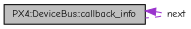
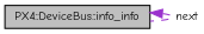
  digraph {
    fontname="Comic Neue"
-   n1 [color=black fillcolor=grey75 fontcolor=black fontname="Comic Neue" fontsize=10 height=0.2 label="PX4::DeviceBus::callback_info" shape=record style=filled width=0.4]
+   n1 [color=black fillcolor=grey75 fontcolor=black fontname="Comic Neue" fontsize=10 height=0.2 label="PX4::DeviceBus::info_info" shape=record style=filled width=0.4]
    n1 -> n1 [color=darkorchid3 dir=back fontname="Comic Neue" fontsize=10 label=" next" labelfontname=Helvetica labelfontsize=10 style=dashed]
  }
